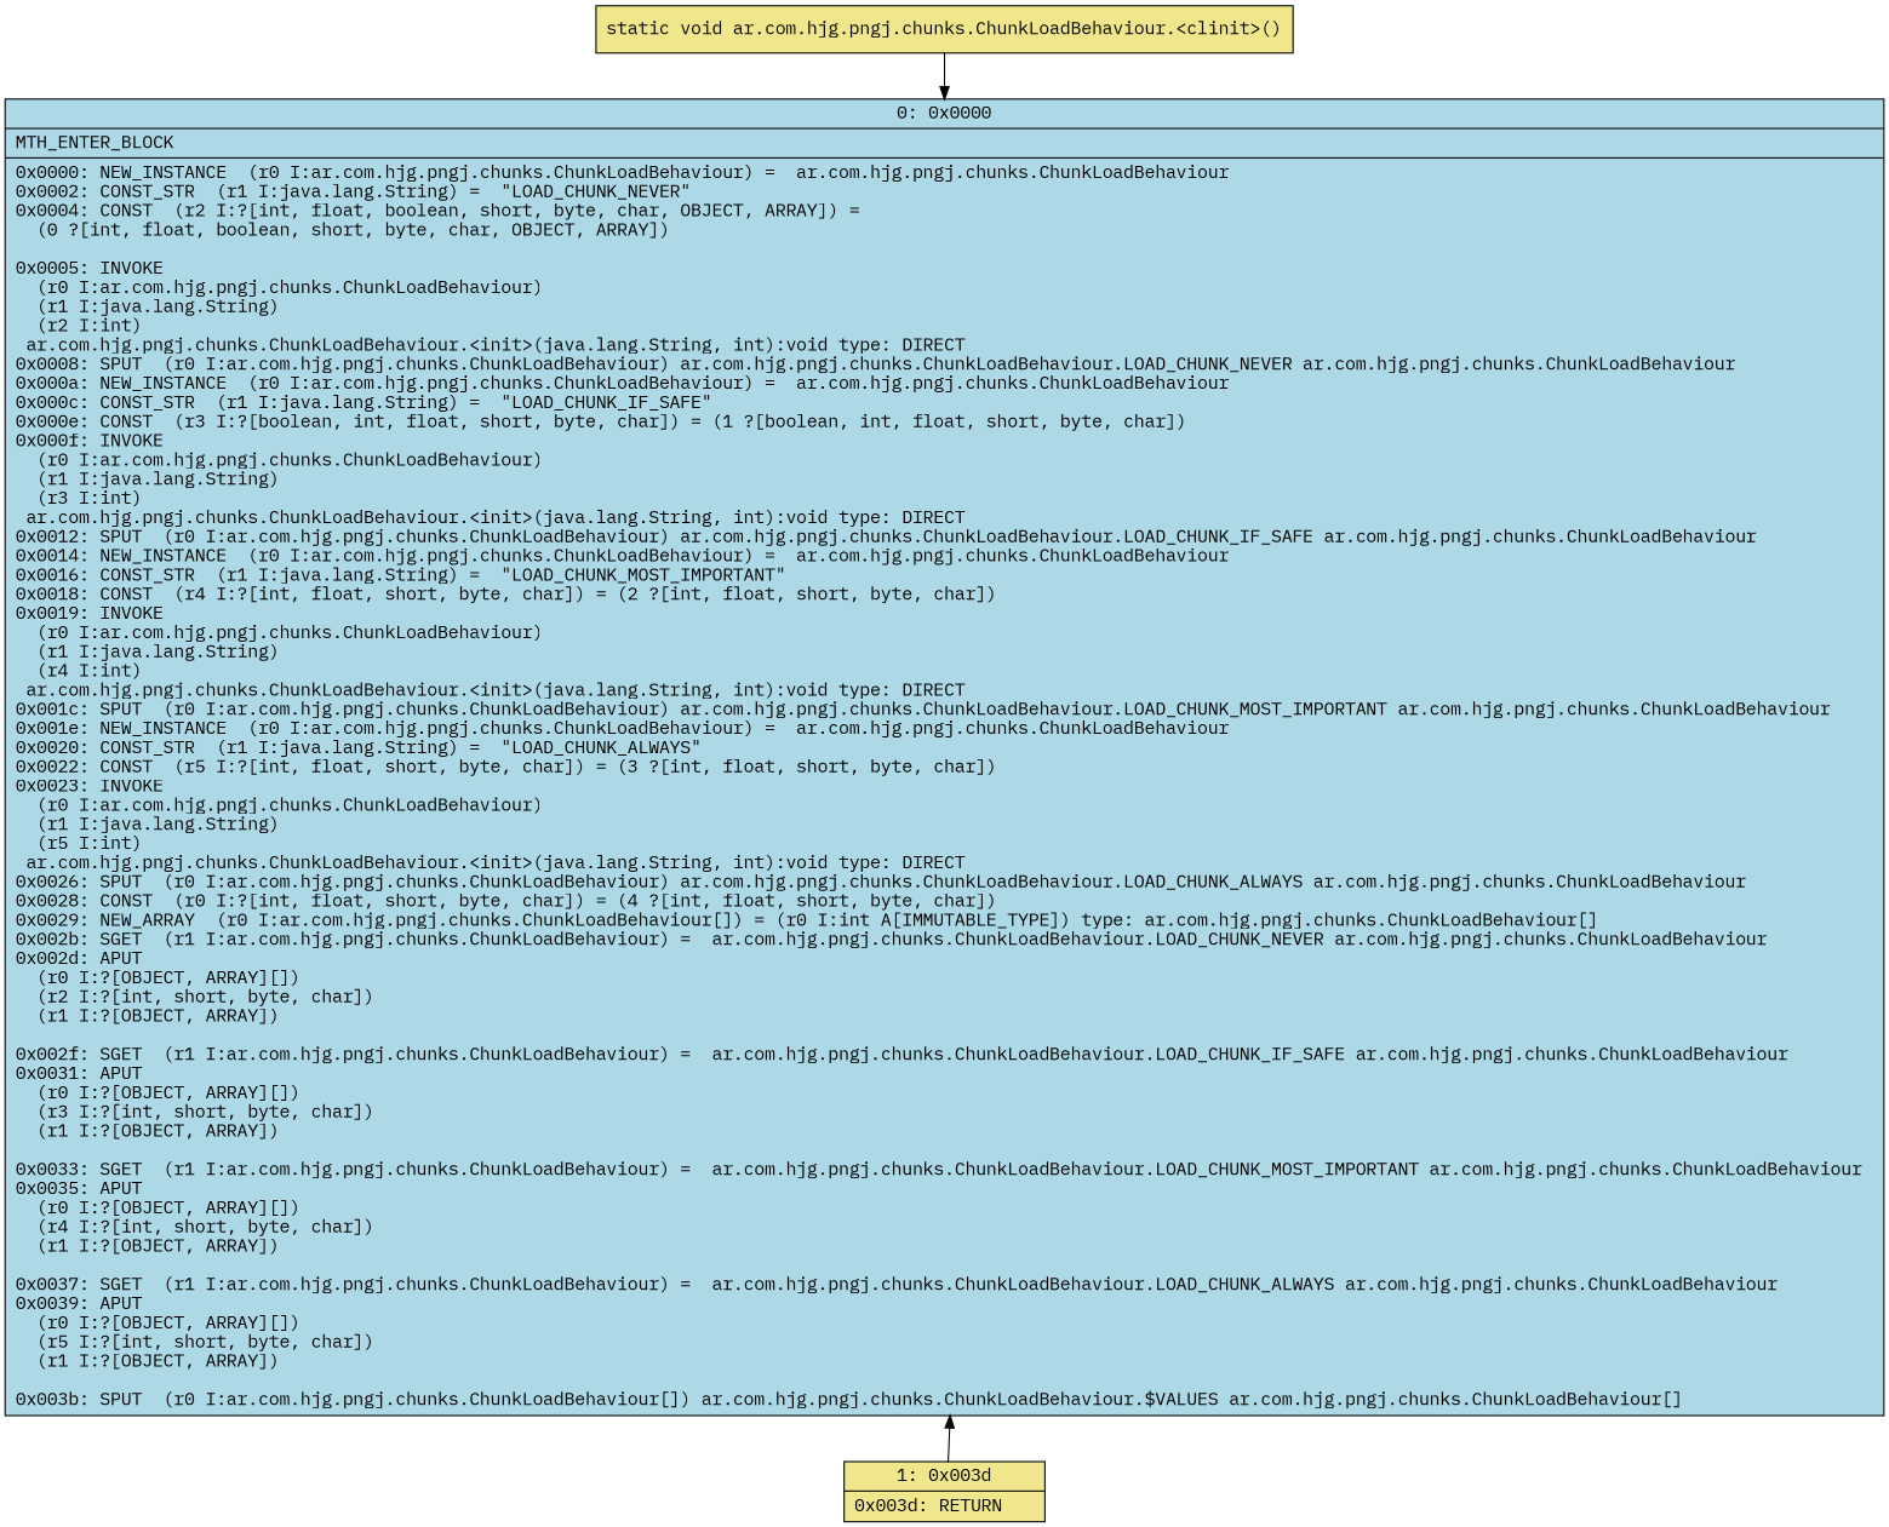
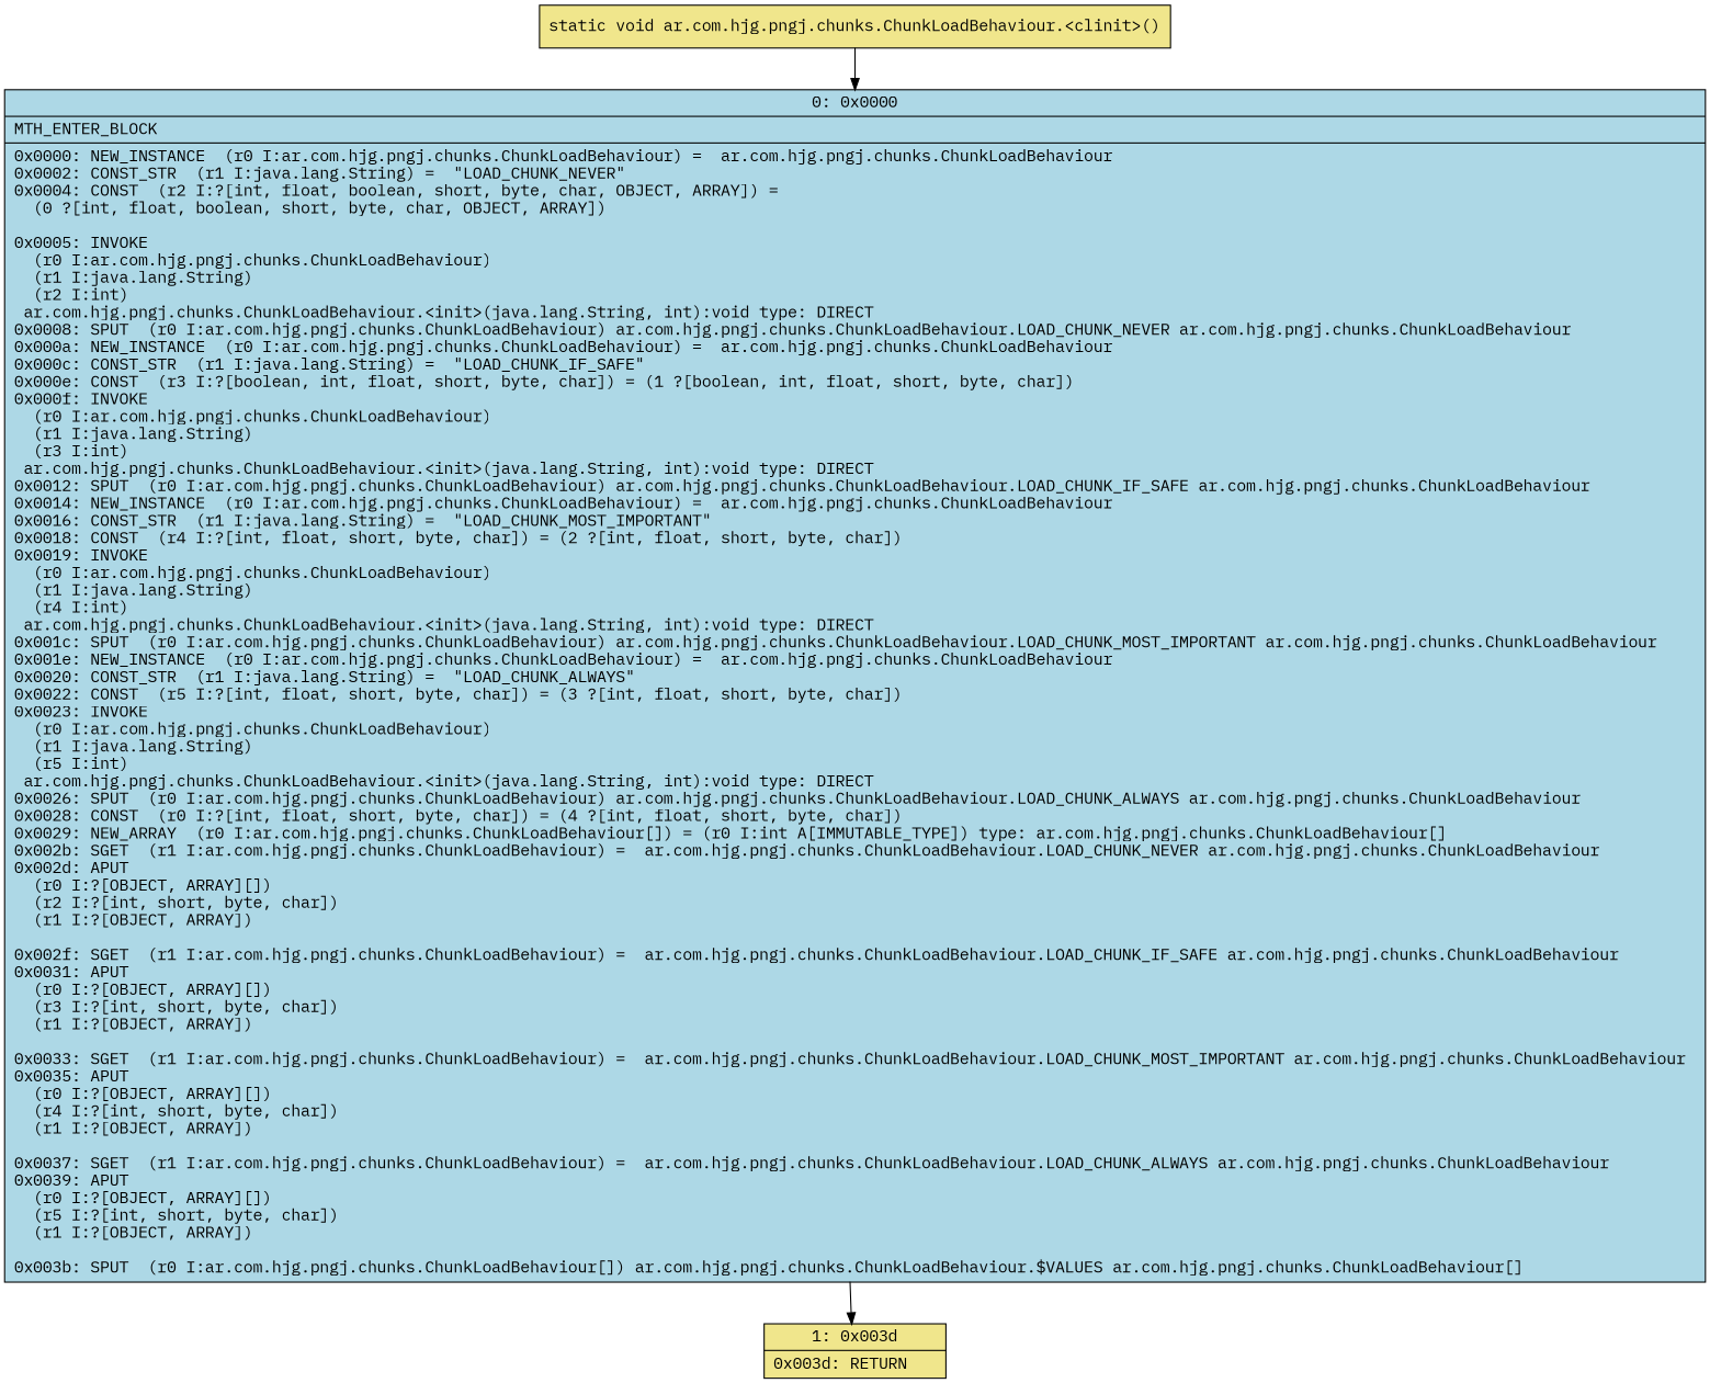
  digraph {
    fontname="IBM Plex Mono"
    node [shape=record style=filled fillcolor=khaki fontname="IBM Plex Mono"]
    edge [fontname="IBM Plex Mono"]
    n1 [label="{0\:\ 0x0000|MTH_ENTER_BLOCK\l|0x0000: NEW_INSTANCE  (r0 I:ar.com.hjg.pngj.chunks.ChunkLoadBehaviour) =  ar.com.hjg.pngj.chunks.ChunkLoadBehaviour \l0x0002: CONST_STR  (r1 I:java.lang.String) =  \"LOAD_CHUNK_NEVER\" \l0x0004: CONST  (r2 I:?[int, float, boolean, short, byte, char, OBJECT, ARRAY]) = \l  (0 ?[int, float, boolean, short, byte, char, OBJECT, ARRAY])\l \l0x0005: INVOKE  \l  (r0 I:ar.com.hjg.pngj.chunks.ChunkLoadBehaviour)\l  (r1 I:java.lang.String)\l  (r2 I:int)\l ar.com.hjg.pngj.chunks.ChunkLoadBehaviour.\<init\>(java.lang.String, int):void type: DIRECT \l0x0008: SPUT  (r0 I:ar.com.hjg.pngj.chunks.ChunkLoadBehaviour) ar.com.hjg.pngj.chunks.ChunkLoadBehaviour.LOAD_CHUNK_NEVER ar.com.hjg.pngj.chunks.ChunkLoadBehaviour \l0x000a: NEW_INSTANCE  (r0 I:ar.com.hjg.pngj.chunks.ChunkLoadBehaviour) =  ar.com.hjg.pngj.chunks.ChunkLoadBehaviour \l0x000c: CONST_STR  (r1 I:java.lang.String) =  \"LOAD_CHUNK_IF_SAFE\" \l0x000e: CONST  (r3 I:?[boolean, int, float, short, byte, char]) = (1 ?[boolean, int, float, short, byte, char]) \l0x000f: INVOKE  \l  (r0 I:ar.com.hjg.pngj.chunks.ChunkLoadBehaviour)\l  (r1 I:java.lang.String)\l  (r3 I:int)\l ar.com.hjg.pngj.chunks.ChunkLoadBehaviour.\<init\>(java.lang.String, int):void type: DIRECT \l0x0012: SPUT  (r0 I:ar.com.hjg.pngj.chunks.ChunkLoadBehaviour) ar.com.hjg.pngj.chunks.ChunkLoadBehaviour.LOAD_CHUNK_IF_SAFE ar.com.hjg.pngj.chunks.ChunkLoadBehaviour \l0x0014: NEW_INSTANCE  (r0 I:ar.com.hjg.pngj.chunks.ChunkLoadBehaviour) =  ar.com.hjg.pngj.chunks.ChunkLoadBehaviour \l0x0016: CONST_STR  (r1 I:java.lang.String) =  \"LOAD_CHUNK_MOST_IMPORTANT\" \l0x0018: CONST  (r4 I:?[int, float, short, byte, char]) = (2 ?[int, float, short, byte, char]) \l0x0019: INVOKE  \l  (r0 I:ar.com.hjg.pngj.chunks.ChunkLoadBehaviour)\l  (r1 I:java.lang.String)\l  (r4 I:int)\l ar.com.hjg.pngj.chunks.ChunkLoadBehaviour.\<init\>(java.lang.String, int):void type: DIRECT \l0x001c: SPUT  (r0 I:ar.com.hjg.pngj.chunks.ChunkLoadBehaviour) ar.com.hjg.pngj.chunks.ChunkLoadBehaviour.LOAD_CHUNK_MOST_IMPORTANT ar.com.hjg.pngj.chunks.ChunkLoadBehaviour \l0x001e: NEW_INSTANCE  (r0 I:ar.com.hjg.pngj.chunks.ChunkLoadBehaviour) =  ar.com.hjg.pngj.chunks.ChunkLoadBehaviour \l0x0020: CONST_STR  (r1 I:java.lang.String) =  \"LOAD_CHUNK_ALWAYS\" \l0x0022: CONST  (r5 I:?[int, float, short, byte, char]) = (3 ?[int, float, short, byte, char]) \l0x0023: INVOKE  \l  (r0 I:ar.com.hjg.pngj.chunks.ChunkLoadBehaviour)\l  (r1 I:java.lang.String)\l  (r5 I:int)\l ar.com.hjg.pngj.chunks.ChunkLoadBehaviour.\<init\>(java.lang.String, int):void type: DIRECT \l0x0026: SPUT  (r0 I:ar.com.hjg.pngj.chunks.ChunkLoadBehaviour) ar.com.hjg.pngj.chunks.ChunkLoadBehaviour.LOAD_CHUNK_ALWAYS ar.com.hjg.pngj.chunks.ChunkLoadBehaviour \l0x0028: CONST  (r0 I:?[int, float, short, byte, char]) = (4 ?[int, float, short, byte, char]) \l0x0029: NEW_ARRAY  (r0 I:ar.com.hjg.pngj.chunks.ChunkLoadBehaviour[]) = (r0 I:int A[IMMUTABLE_TYPE]) type: ar.com.hjg.pngj.chunks.ChunkLoadBehaviour[] \l0x002b: SGET  (r1 I:ar.com.hjg.pngj.chunks.ChunkLoadBehaviour) =  ar.com.hjg.pngj.chunks.ChunkLoadBehaviour.LOAD_CHUNK_NEVER ar.com.hjg.pngj.chunks.ChunkLoadBehaviour \l0x002d: APUT  \l  (r0 I:?[OBJECT, ARRAY][])\l  (r2 I:?[int, short, byte, char])\l  (r1 I:?[OBJECT, ARRAY])\l \l0x002f: SGET  (r1 I:ar.com.hjg.pngj.chunks.ChunkLoadBehaviour) =  ar.com.hjg.pngj.chunks.ChunkLoadBehaviour.LOAD_CHUNK_IF_SAFE ar.com.hjg.pngj.chunks.ChunkLoadBehaviour \l0x0031: APUT  \l  (r0 I:?[OBJECT, ARRAY][])\l  (r3 I:?[int, short, byte, char])\l  (r1 I:?[OBJECT, ARRAY])\l \l0x0033: SGET  (r1 I:ar.com.hjg.pngj.chunks.ChunkLoadBehaviour) =  ar.com.hjg.pngj.chunks.ChunkLoadBehaviour.LOAD_CHUNK_MOST_IMPORTANT ar.com.hjg.pngj.chunks.ChunkLoadBehaviour \l0x0035: APUT  \l  (r0 I:?[OBJECT, ARRAY][])\l  (r4 I:?[int, short, byte, char])\l  (r1 I:?[OBJECT, ARRAY])\l \l0x0037: SGET  (r1 I:ar.com.hjg.pngj.chunks.ChunkLoadBehaviour) =  ar.com.hjg.pngj.chunks.ChunkLoadBehaviour.LOAD_CHUNK_ALWAYS ar.com.hjg.pngj.chunks.ChunkLoadBehaviour \l0x0039: APUT  \l  (r0 I:?[OBJECT, ARRAY][])\l  (r5 I:?[int, short, byte, char])\l  (r1 I:?[OBJECT, ARRAY])\l \l0x003b: SPUT  (r0 I:ar.com.hjg.pngj.chunks.ChunkLoadBehaviour[]) ar.com.hjg.pngj.chunks.ChunkLoadBehaviour.$VALUES ar.com.hjg.pngj.chunks.ChunkLoadBehaviour[] \l}" fillcolor=lightblue]
    n2 [label="{1\:\ 0x003d|0x003d: RETURN   \l}"]
    n3 [label="{static void ar.com.hjg.pngj.chunks.ChunkLoadBehaviour.\<clinit\>() }"]
-   n2 -> n1
+   n1 -> n2
    n3 -> n1
  }
